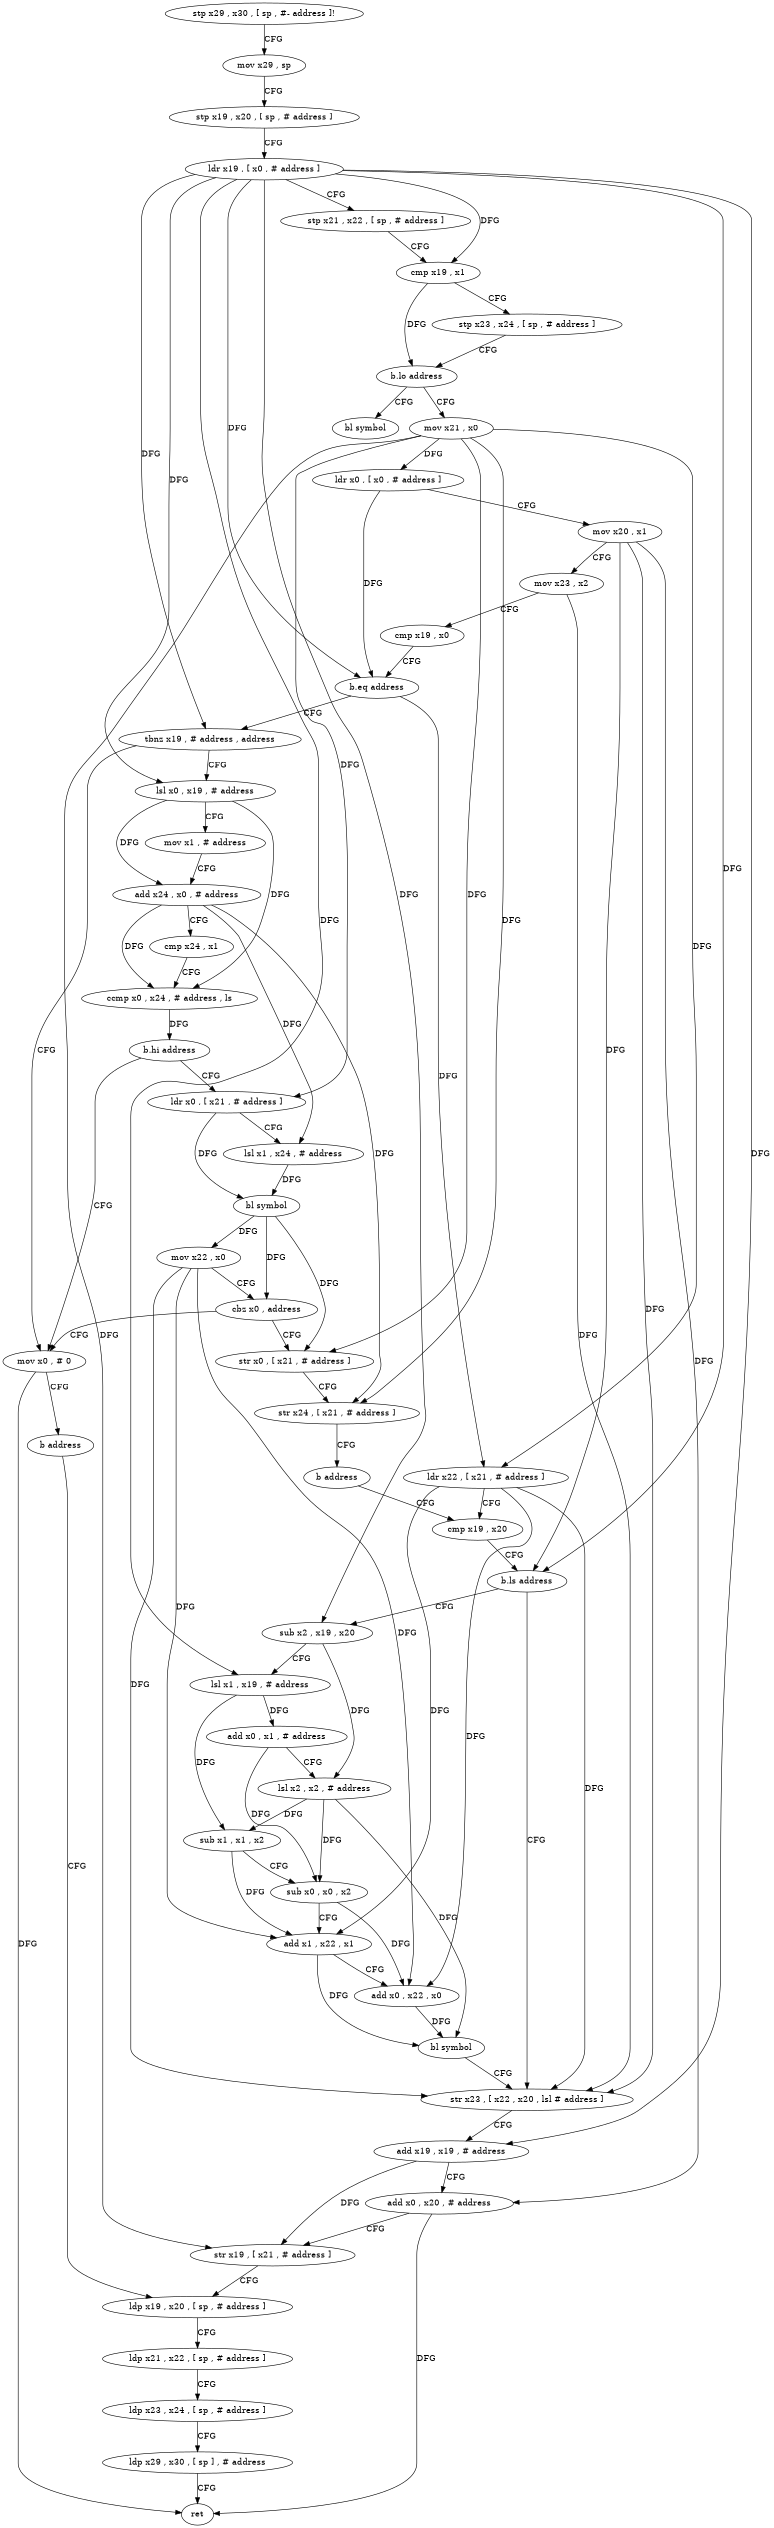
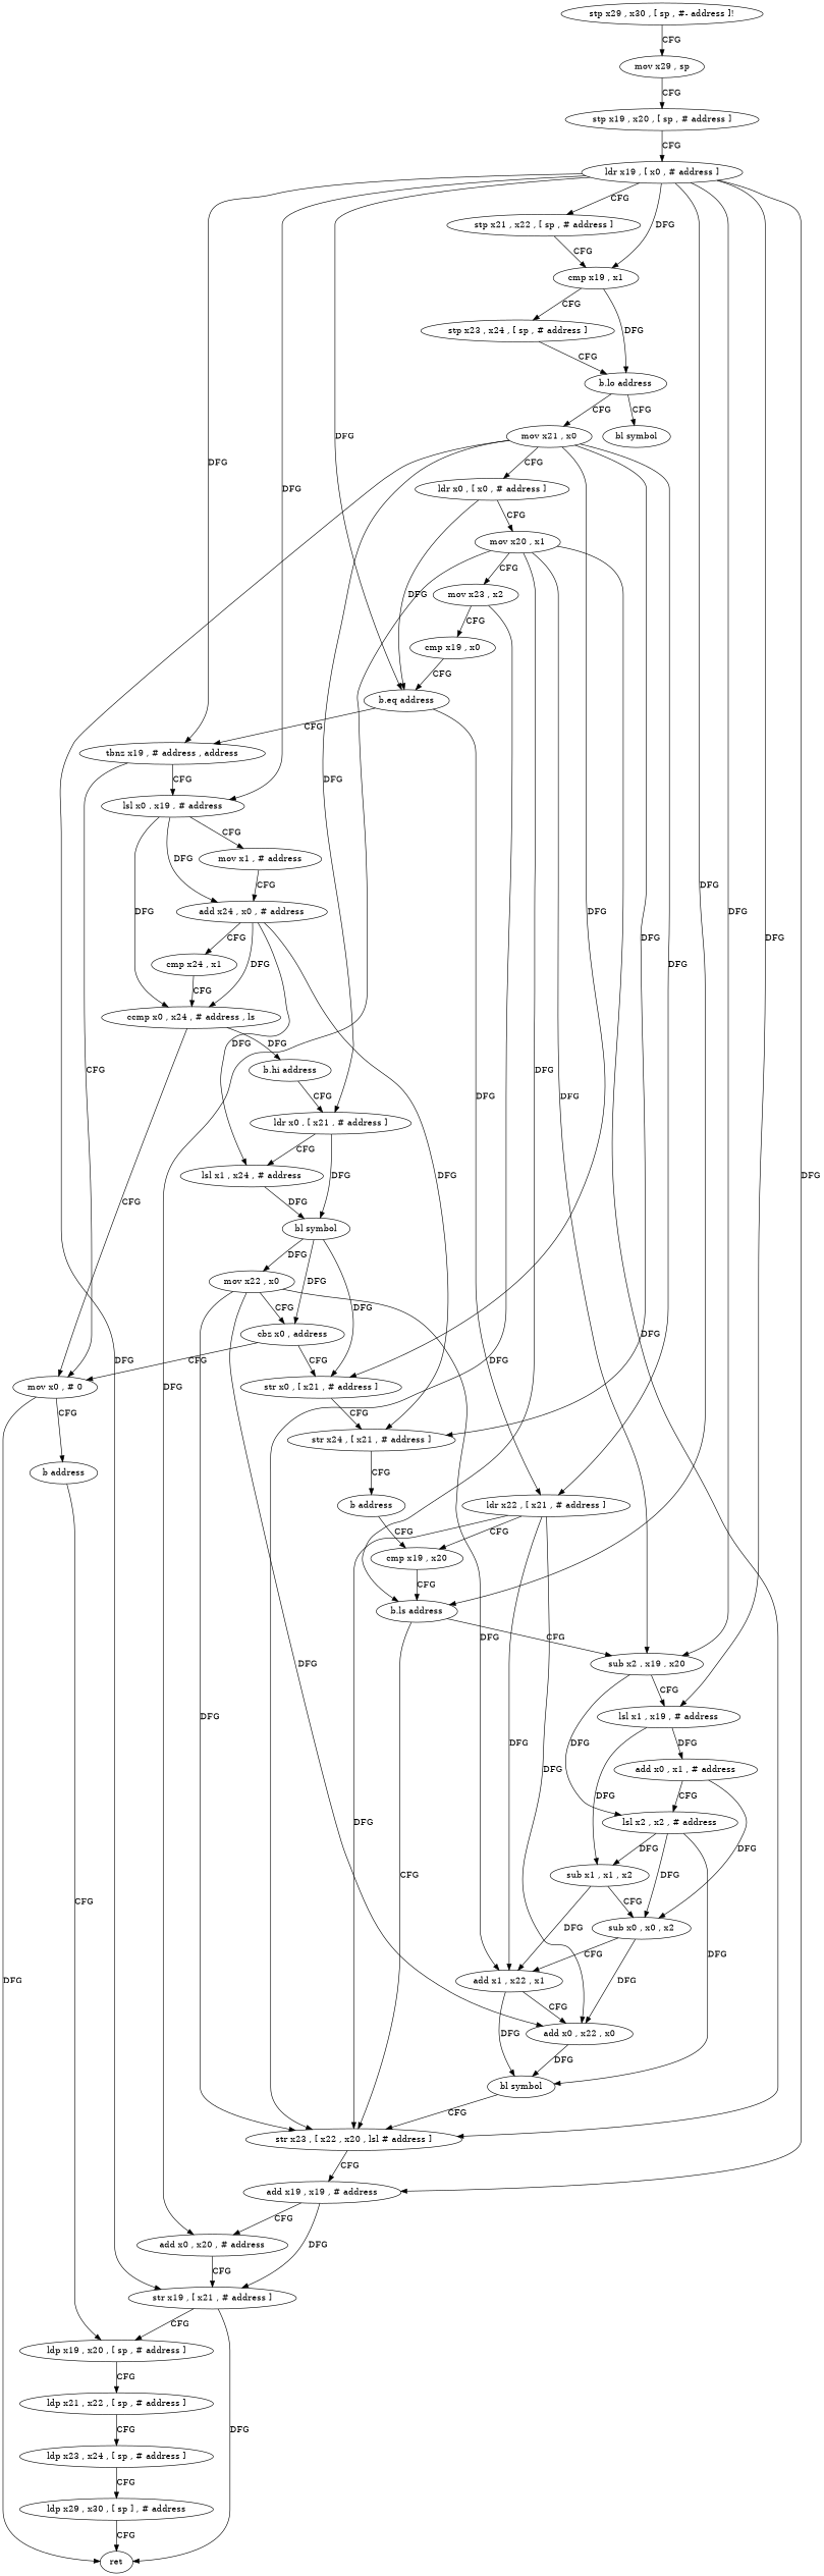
  digraph {
    n1 [label="stp x29 , x30 , [ sp , #- address ]!"]
    n2 [label="mov x29 , sp"]
    n3 [label="stp x19 , x20 , [ sp , # address ]"]
    n4 [label="ldr x19 , [ x0 , # address ]"]
    n5 [label="stp x21 , x22 , [ sp , # address ]"]
    n6 [label="cmp x19 , x1"]
    n7 [label="b.eq address"]
    n8 [label="tbnz x19 , # address , address"]
    n9 [label="lsl x0 , x19 , # address"]
    n10 [label="add x19 , x19 , # address"]
    n11 [label="sub x2 , x19 , x20"]
    n12 [label="lsl x1 , x19 , # address"]
    n13 [label="b.ls address"]
    n14 [label="stp x23 , x24 , [ sp , # address ]"]
    n15 [label="b.lo address"]
    n16 [label="ldr x22 , [ x21 , # address ]"]
    n17 [label="mov x0 , # 0"]
    n18 [label="mov x1 , # address"]
    n19 [label="add x24 , x0 , # address"]
    n20 [label="ccmp x0 , x24 , # address , ls"]
    n21 [label="str x19 , [ x21 , # address ]"]
    n22 [label="add x0 , x20 , # address"]
    n23 [label="lsl x2 , x2 , # address"]
    n24 [label="add x0 , x1 , # address"]
    n25 [label="sub x1 , x1 , x2"]
    n26 [label="str x23 , [ x22 , x20 , lsl # address ]"]
    n27 [label="bl symbol"]
    n28 [label="mov x21 , x0"]
    n29 [label="ldr x0 , [ x0 , # address ]"]
    n30 [label="ldr x0 , [ x21 , # address ]"]
    n31 [label="str x0 , [ x21 , # address ]"]
    n32 [label="str x24 , [ x21 , # address ]"]
    n33 [label="mov x20 , x1"]
    n34 [label="cmp x19 , x20"]
    n35 [label="add x1 , x22 , x1"]
    n36 [label="add x0 , x22 , x0"]
    n37 [label="lsl x1 , x24 , # address"]
    n38 [label="bl symbol"]
    n39 [label="ldp x19 , x20 , [ sp , # address ]"]
    n40 [label="b address"]
    n41 [label="mov x23 , x2"]
    n42 [label="cmp x19 , x0"]
    n43 [label=ret]
    n44 [label="b address"]
    n45 [label="bl symbol"]
    n46 [label="cmp x24 , x1"]
    n47 [label="b.hi address"]
    n48 [label="ldp x21 , x22 , [ sp , # address ]"]
    n49 [label="ldp x23 , x24 , [ sp , # address ]"]
    n50 [label="mov x22 , x0"]
    n51 [label="cbz x0 , address"]
    n52 [label="sub x0 , x0 , x2"]
    n53 [label="ldp x29 , x30 , [ sp ] , # address"]
    n1 -> n2 [label=CFG]
    n2 -> n3 [label=CFG]
    n3 -> n4 [label=CFG]
    n4 -> n5 [label=CFG]
    n4 -> n6 [label=DFG]
    n4 -> n7 [label=DFG]
    n4 -> n8 [label=DFG]
    n4 -> n9 [label=DFG]
    n4 -> n10 [label=DFG]
    n4 -> n11 [label=DFG]
    n4 -> n12 [label=DFG]
    n4 -> n13 [label=DFG]
    n5 -> n6 [label=CFG]
    n6 -> n14 [label=CFG]
    n6 -> n15 [label=DFG]
    n7 -> n8 [label=CFG]
    n7 -> n16 [label=DFG]
    n8 -> n9 [label=CFG]
    n8 -> n17 [label=CFG]
    n9 -> n18 [label=CFG]
    n9 -> n19 [label=DFG]
    n9 -> n20 [label=DFG]
    n10 -> n21 [label=DFG]
    n10 -> n22 [label=CFG]
    n11 -> n12 [label=CFG]
    n11 -> n23 [label=DFG]
    n12 -> n24 [label=DFG]
    n12 -> n25 [label=DFG]
    n13 -> n11 [label=CFG]
    n13 -> n26 [label=CFG]
    n14 -> n15 [label=CFG]
    n15 -> n27 [label=CFG]
    n15 -> n28 [label=CFG]
    n16 -> n26 [label=DFG]
    n16 -> n34 [label=CFG]
    n16 -> n35 [label=DFG]
    n16 -> n36 [label=DFG]
    n17 -> n43 [label=DFG]
    n17 -> n44 [label=CFG]
    n18 -> n19 [label=CFG]
    n19 -> n20 [label=DFG]
    n19 -> n32 [label=DFG]
    n19 -> n37 [label=DFG]
    n19 -> n46 [label=CFG]
    n20 -> n47 [label=DFG]
    n21 -> n39 [label=CFG]
    n22 -> n21 [label=CFG]
-   n22 -> n43 [label=DFG]
+   n21 -> n43 [label=DFG]
    n23 -> n25 [label=DFG]
    n23 -> n45 [label=DFG]
    n23 -> n52 [label=DFG]
    n24 -> n23 [label=CFG]
    n24 -> n52 [label=DFG]
    n25 -> n35 [label=DFG]
    n25 -> n52 [label=CFG]
    n26 -> n10 [label=CFG]
    n28 -> n16 [label=DFG]
    n28 -> n21 [label=DFG]
-   n28 -> n29 [label=DFG]
+   n28 -> n29 [label=CFG]
    n28 -> n30 [label=DFG]
    n28 -> n31 [label=DFG]
    n28 -> n32 [label=DFG]
    n29 -> n7 [label=DFG]
    n29 -> n33 [label=CFG]
    n30 -> n37 [label=CFG]
    n30 -> n38 [label=DFG]
    n31 -> n32 [label=CFG]
    n32 -> n40 [label=CFG]
+   n33 -> n11 [label=DFG]
    n33 -> n13 [label=DFG]
    n33 -> n22 [label=DFG]
    n33 -> n26 [label=DFG]
    n33 -> n41 [label=CFG]
    n34 -> n13 [label=CFG]
    n35 -> n36 [label=CFG]
    n35 -> n45 [label=DFG]
    n36 -> n45 [label=DFG]
    n37 -> n38 [label=DFG]
    n38 -> n31 [label=DFG]
    n38 -> n50 [label=DFG]
    n38 -> n51 [label=DFG]
    n39 -> n48 [label=CFG]
    n40 -> n34 [label=CFG]
    n41 -> n26 [label=DFG]
    n41 -> n42 [label=CFG]
    n42 -> n7 [label=CFG]
    n44 -> n39 [label=CFG]
    n45 -> n26 [label=CFG]
    n46 -> n20 [label=CFG]
-   n47 -> n17 [label=CFG]
+   n20 -> n17 [label=CFG]
    n47 -> n30 [label=CFG]
    n48 -> n49 [label=CFG]
    n49 -> n53 [label=CFG]
    n50 -> n26 [label=DFG]
    n50 -> n35 [label=DFG]
    n50 -> n36 [label=DFG]
    n50 -> n51 [label=CFG]
    n51 -> n17 [label=CFG]
    n51 -> n31 [label=CFG]
    n52 -> n35 [label=CFG]
    n52 -> n36 [label=DFG]
    n53 -> n43 [label=CFG]
  }
